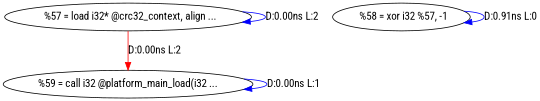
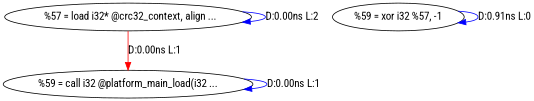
  digraph {
    fontname="Roboto Condensed"
    node [fontname="Roboto Condensed"]
    edge [color=blue fontname="Roboto Condensed"]
    n1 [label="  %57 = load i32* @crc32_context, align ..."]
    n2 [label="%59 = call i32 @platform_main_load(i32 ..."]
-   n3 [label="  %58 = xor i32 %57, -1"]
+   n3 [label="%59 = xor i32 %57, -1"]
    n1 -> n1 [label="D:0.00ns L:2"]
-   n1 -> n2 [color=red label="D:0.00ns L:2"]
+   n1 -> n2 [color=red label="D:0.00ns L:1"]
    n2 -> n2 [label="D:0.00ns L:1"]
    n3 -> n3 [label="D:0.91ns L:0"]
  }
